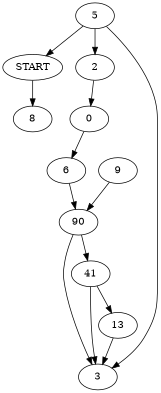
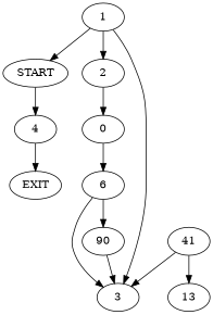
  digraph {
    n1 [label=START]
-   8
-   1 [label=5]
+   8 [label=4]
+   1
    2
    3
+   n6 [label=EXIT]
    n7 [label=0]
    6
    n9 [label=90]
    n10 [label=41]
-   9
    n12 [label=13]
    n1 -> 8
+   8 -> n6
    1 -> n1
    1 -> 2
    1 -> 3
    2 -> n7
    n7 -> 6
    6 -> n9
    n9 -> 3
-   n9 -> n10
    n10 -> 3
    n10 -> n12
-   9 -> n9
-   n12 -> 3
+   6 -> 3
  }
